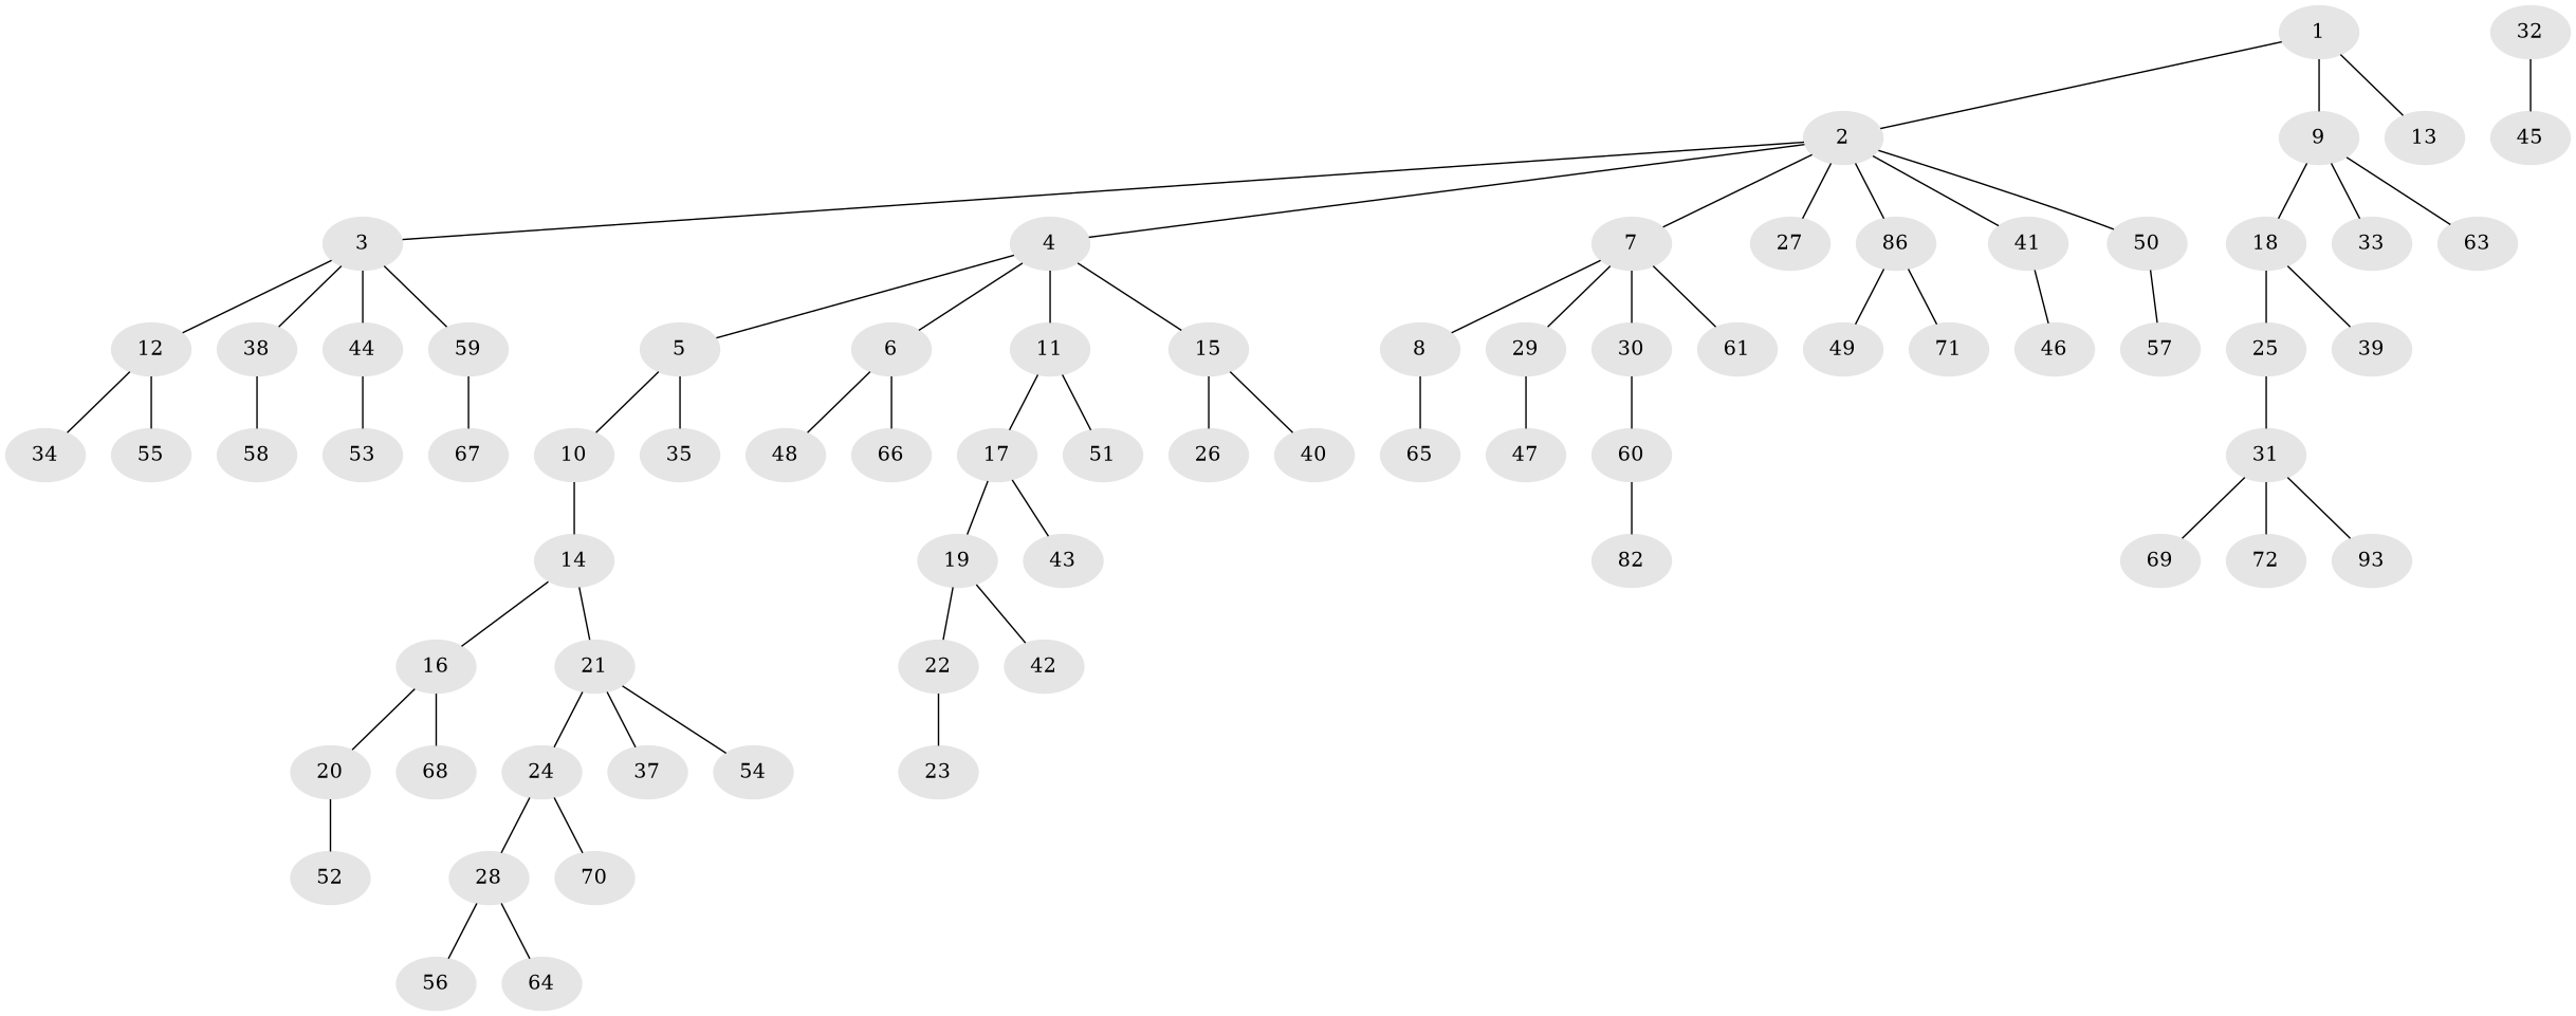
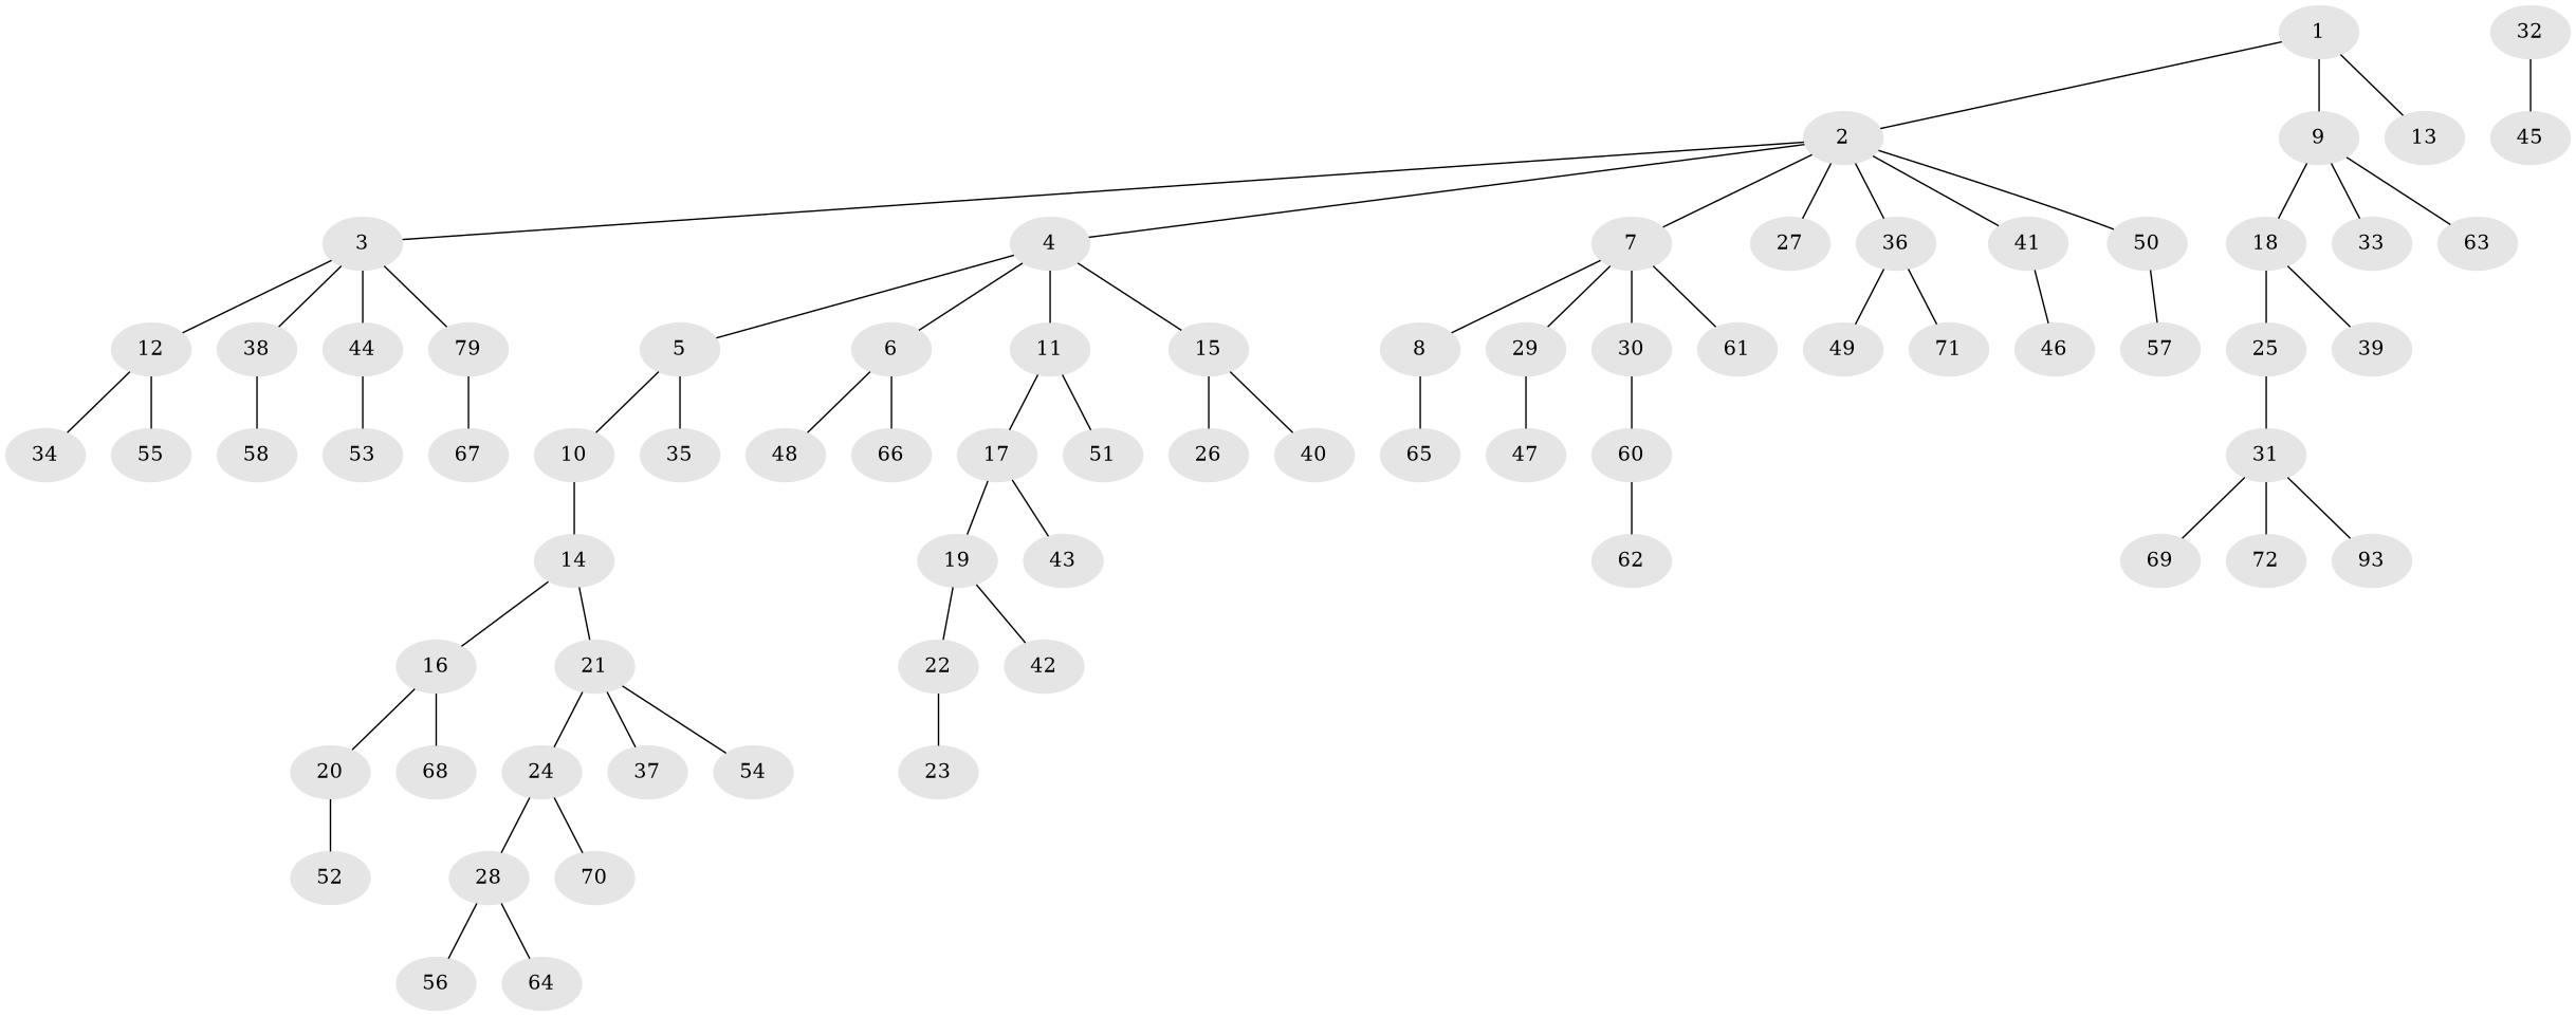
  graph {
    node [color=gray90 style=filled]
    1
    2
    9
    13
    3
    4
    7
    27
-   36 [label=86]
+   36
    41
    50
    18
    33
    63
    12
    38
    44
-   59
+   59 [label=79]
    5
    6
    11
    15
    8
    29
    30
    61
    49
    71
    46
    57
    34
    55
    58
    53
    67
    10
    35
    48
    66
    17
    51
    26
    40
    14
    65
    47
    60
    25
    39
    16
    21
    19
    43
    32
    45
    20
    68
    24
    37
    54
    52
    22
    42
    31
    23
    28
    70
    56
    64
    69
    72
    n72 [label=93]
-   62 [label=82]
+   62
    1 -- 2
    1 -- 9
    1 -- 13
    2 -- 3
    2 -- 4
    2 -- 7
    2 -- 27
    2 -- 36
    2 -- 41
    2 -- 50
    9 -- 18
    9 -- 33
    9 -- 63
    3 -- 12
    3 -- 38
    3 -- 44
    3 -- 59
    4 -- 5
    4 -- 6
    4 -- 11
    4 -- 15
    7 -- 8
    7 -- 29
    7 -- 30
    7 -- 61
    36 -- 49
    36 -- 71
    41 -- 46
    50 -- 57
    18 -- 25
    18 -- 39
    12 -- 34
    12 -- 55
    38 -- 58
    44 -- 53
    59 -- 67
    5 -- 10
    5 -- 35
    6 -- 48
    6 -- 66
    11 -- 17
    11 -- 51
    15 -- 26
    15 -- 40
    8 -- 65
    29 -- 47
    30 -- 60
    10 -- 14
    17 -- 19
    17 -- 43
    14 -- 16
    14 -- 21
    60 -- 62
    25 -- 31
    16 -- 20
    16 -- 68
    21 -- 24
    21 -- 37
    21 -- 54
    19 -- 22
    19 -- 42
    32 -- 45
    20 -- 52
    24 -- 28
    24 -- 70
    22 -- 23
    31 -- 69
    31 -- 72
    31 -- n72
    28 -- 56
    28 -- 64
  }
